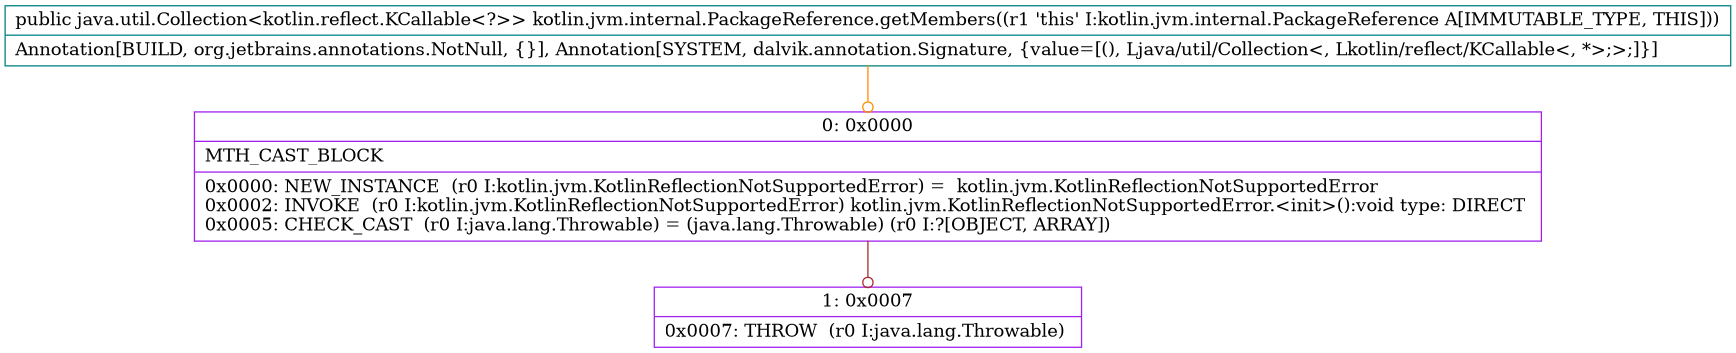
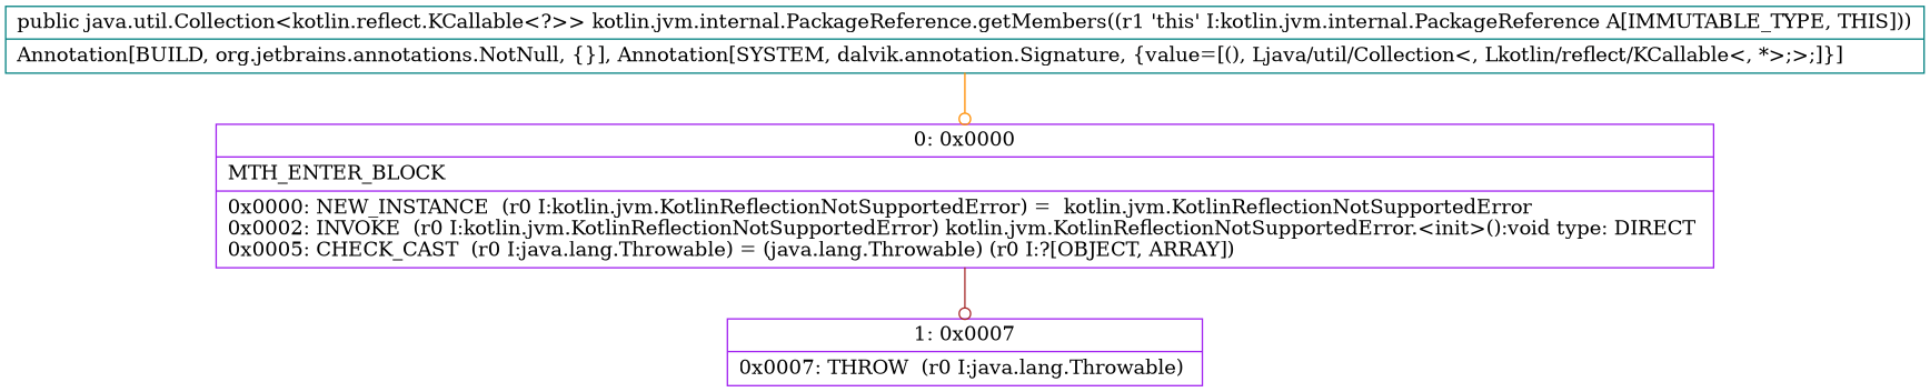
  digraph {
    node [shape=record color=purple]
    edge [arrowhead=odot]
-   n1 [label="{0\:\ 0x0000|MTH_CAST_BLOCK\l|0x0000: NEW_INSTANCE  (r0 I:kotlin.jvm.KotlinReflectionNotSupportedError) =  kotlin.jvm.KotlinReflectionNotSupportedError \l0x0002: INVOKE  (r0 I:kotlin.jvm.KotlinReflectionNotSupportedError) kotlin.jvm.KotlinReflectionNotSupportedError.\<init\>():void type: DIRECT \l0x0005: CHECK_CAST  (r0 I:java.lang.Throwable) = (java.lang.Throwable) (r0 I:?[OBJECT, ARRAY]) \l}"]
+   n1 [label="{0\:\ 0x0000|MTH_ENTER_BLOCK\l|0x0000: NEW_INSTANCE  (r0 I:kotlin.jvm.KotlinReflectionNotSupportedError) =  kotlin.jvm.KotlinReflectionNotSupportedError \l0x0002: INVOKE  (r0 I:kotlin.jvm.KotlinReflectionNotSupportedError) kotlin.jvm.KotlinReflectionNotSupportedError.\<init\>():void type: DIRECT \l0x0005: CHECK_CAST  (r0 I:java.lang.Throwable) = (java.lang.Throwable) (r0 I:?[OBJECT, ARRAY]) \l}"]
    n2 [label="{1\:\ 0x0007|0x0007: THROW  (r0 I:java.lang.Throwable) \l}"]
    n3 [label="{public java.util.Collection\<kotlin.reflect.KCallable\<?\>\> kotlin.jvm.internal.PackageReference.getMembers((r1 'this' I:kotlin.jvm.internal.PackageReference A[IMMUTABLE_TYPE, THIS]))  | Annotation[BUILD, org.jetbrains.annotations.NotNull, \{\}], Annotation[SYSTEM, dalvik.annotation.Signature, \{value=[(), Ljava\/util\/Collection\<, Lkotlin\/reflect\/KCallable\<, *\>;\>;]\}]\l}" color=teal]
    n1 -> n2 [color=brown]
    n3 -> n1 [color=darkorange]
  }
